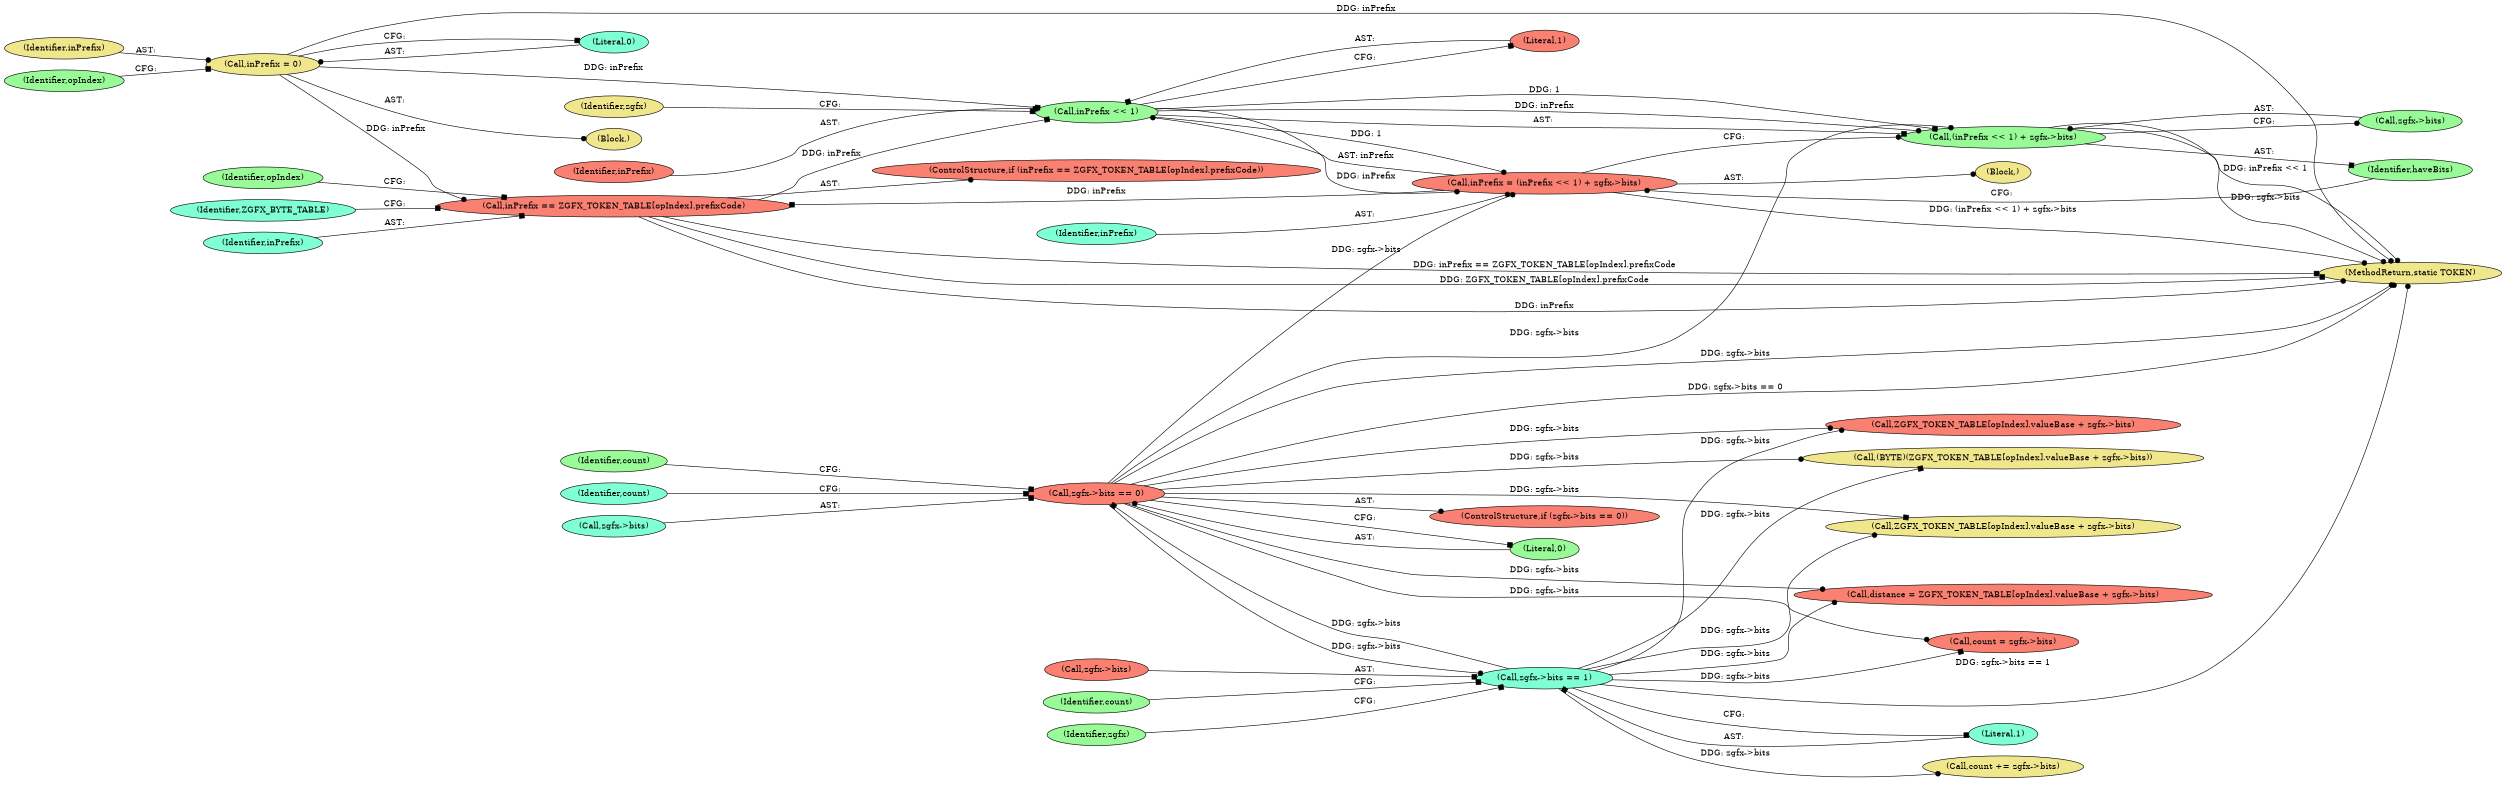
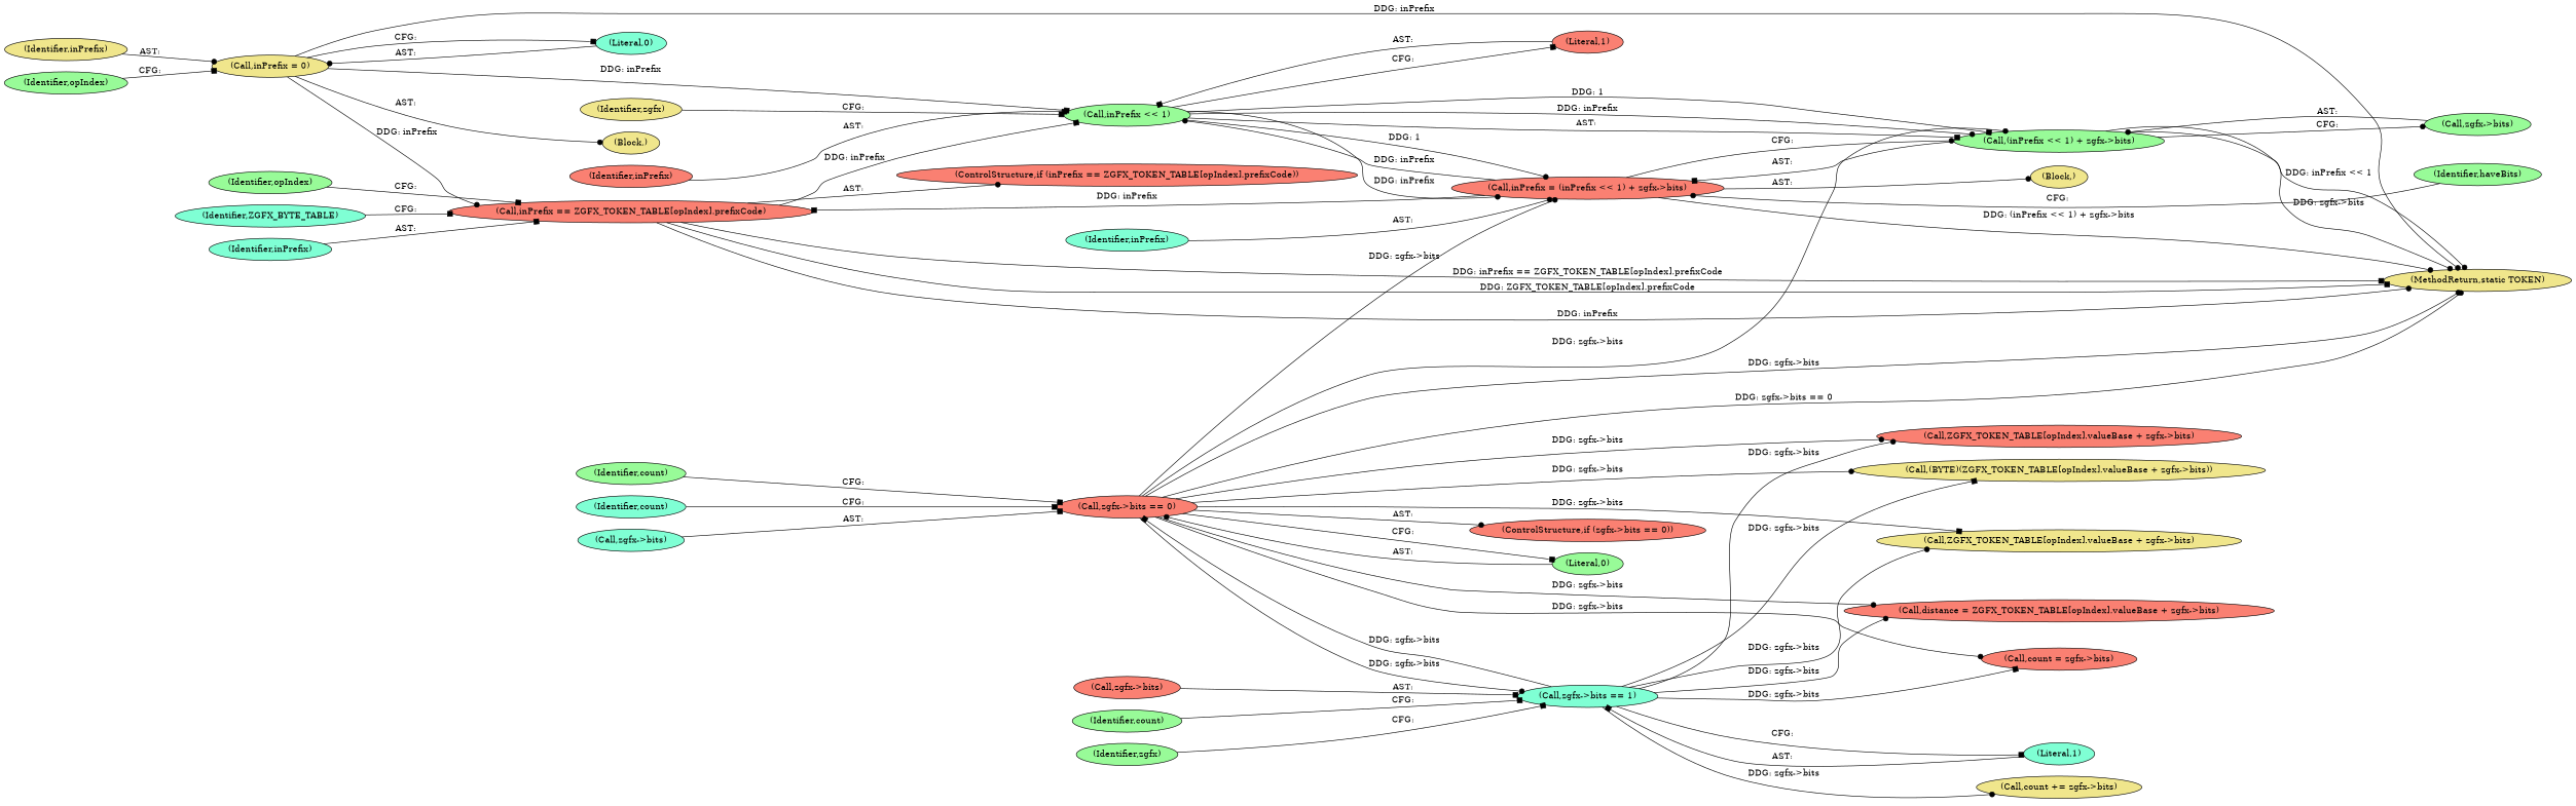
  digraph {
    rankdir=LR
    node [fillcolor=salmon style=filled]
    edge [arrowhead=dot]
    n1 [label="(Call,inPrefix == ZGFX_TOKEN_TABLE[opIndex].prefixCode)"]
    n2 [fillcolor=palegreen label="(Call,inPrefix << 1)"]
    n3 [label="(ControlStructure,if (inPrefix == ZGFX_TOKEN_TABLE[opIndex].prefixCode))"]
    n4 [fillcolor=khaki label="(MethodReturn,static TOKEN)"]
    n5 [label="(Call,inPrefix = (inPrefix << 1) + zgfx->bits)"]
    n6 [fillcolor=palegreen label="(Call,(inPrefix << 1) + zgfx->bits)"]
    n7 [label="(Literal,1)"]
    n8 [fillcolor=khaki label="(Call,inPrefix = 0)"]
    n9 [fillcolor=aquamarine label="(Literal,0)"]
    n10 [fillcolor=khaki label="(Block,)"]
    n11 [fillcolor=khaki label="(Block,)"]
    n12 [fillcolor=palegreen label="(Call,zgfx->bits)"]
    n13 [label="(Call,zgfx->bits == 0)"]
    n14 [fillcolor=aquamarine label="(Call,zgfx->bits == 1)"]
    n15 [label="(ControlStructure,if (zgfx->bits == 0))"]
    n16 [label="(Call,distance = ZGFX_TOKEN_TABLE[opIndex].valueBase + zgfx->bits)"]
    n17 [fillcolor=khaki label="(Call,(BYTE)(ZGFX_TOKEN_TABLE[opIndex].valueBase + zgfx->bits))"]
    n18 [label="(Call,ZGFX_TOKEN_TABLE[opIndex].valueBase + zgfx->bits)"]
    n19 [fillcolor=khaki label="(Call,ZGFX_TOKEN_TABLE[opIndex].valueBase + zgfx->bits)"]
    n20 [label="(Call,count = zgfx->bits)"]
    n21 [fillcolor=palegreen label="(Literal,0)"]
    n22 [fillcolor=khaki label="(Call,count += zgfx->bits)"]
    n23 [fillcolor=aquamarine label="(Literal,1)"]
    n24 [label="(Call,zgfx->bits)"]
    n25 [fillcolor=palegreen label="(Identifier,count)"]
    n26 [fillcolor=khaki label="(Identifier,inPrefix)"]
    n27 [fillcolor=palegreen label="(Identifier,count)"]
    n28 [fillcolor=aquamarine label="(Identifier,ZGFX_BYTE_TABLE)"]
    n29 [fillcolor=aquamarine label="(Identifier,count)"]
    n30 [fillcolor=khaki label="(Identifier,zgfx)"]
    n31 [fillcolor=palegreen label="(Identifier,opIndex)"]
    n32 [fillcolor=palegreen label="(Identifier,zgfx)"]
    n33 [fillcolor=aquamarine label="(Identifier,inPrefix)"]
    n34 [fillcolor=aquamarine label="(Identifier,inPrefix)"]
    n35 [fillcolor=aquamarine label="(Call,zgfx->bits)"]
    n36 [fillcolor=palegreen label="(Identifier,haveBits)"]
    n37 [label="(Identifier,inPrefix)"]
    n38 [fillcolor=palegreen label="(Identifier,opIndex)"]
    n1 -> n2 [arrowhead=box label="DDG: inPrefix"]
    n1 -> n3 [label="AST: "]
    n1 -> n4 [arrowhead=box label="DDG: inPrefix == ZGFX_TOKEN_TABLE[opIndex].prefixCode"]
    n1 -> n4 [arrowhead=box label="DDG: ZGFX_TOKEN_TABLE[opIndex].prefixCode"]
    n1 -> n4 [label="DDG: inPrefix"]
    n2 -> n5 [label="DDG: inPrefix"]
    n2 -> n5 [label="DDG: 1"]
    n2 -> n6 [arrowhead=box label="AST: "]
    n2 -> n6 [label="DDG: inPrefix"]
    n2 -> n6 [arrowhead=box label="DDG: 1"]
    n2 -> n7 [arrowhead=box label="CFG: "]
    n5 -> n1 [arrowhead=box label="DDG: inPrefix"]
-   n5 -> n2 [label="AST: inPrefix"]
+   n5 -> n2 [label="DDG: inPrefix"]
    n5 -> n4 [label="DDG: (inPrefix << 1) + zgfx->bits"]
    n5 -> n6 [label="CFG: "]
    n5 -> n11 [label="AST: "]
    n6 -> n4 [label="DDG: zgfx->bits"]
    n6 -> n4 [label="DDG: inPrefix << 1"]
-   n6 -> n36 [arrowhead=box label="AST: "]
+   n6 -> n5 [arrowhead=box label="AST: "]
    n6 -> n12 [label="CFG: "]
    n7 -> n2 [arrowhead=box label="AST: "]
    n8 -> n1 [label="DDG: inPrefix"]
    n8 -> n2 [arrowhead=box label="DDG: inPrefix"]
    n8 -> n4 [label="DDG: inPrefix"]
    n8 -> n9 [arrowhead=box label="CFG: "]
    n8 -> n10 [label="AST: "]
    n9 -> n8 [label="AST: "]
    n12 -> n6 [label="AST: "]
    n13 -> n4 [label="DDG: zgfx->bits"]
    n13 -> n4 [label="DDG: zgfx->bits == 0"]
    n13 -> n5 [label="DDG: zgfx->bits"]
    n13 -> n6 [label="DDG: zgfx->bits"]
    n13 -> n14 [label="DDG: zgfx->bits"]
    n13 -> n15 [label="AST: "]
    n13 -> n16 [label="DDG: zgfx->bits"]
    n13 -> n17 [label="DDG: zgfx->bits"]
    n13 -> n18 [label="DDG: zgfx->bits"]
    n13 -> n19 [arrowhead=box label="DDG: zgfx->bits"]
    n13 -> n20 [label="DDG: zgfx->bits"]
    n13 -> n21 [arrowhead=box label="CFG: "]
-   n14 -> n4 [label="DDG: zgfx->bits == 1"]
    n14 -> n13 [arrowhead=box label="DDG: zgfx->bits"]
    n14 -> n16 [label="DDG: zgfx->bits"]
    n14 -> n17 [arrowhead=box label="DDG: zgfx->bits"]
    n14 -> n18 [label="DDG: zgfx->bits"]
    n14 -> n19 [label="DDG: zgfx->bits"]
    n14 -> n20 [arrowhead=box label="DDG: zgfx->bits"]
    n14 -> n22 [label="DDG: zgfx->bits"]
    n14 -> n23 [arrowhead=box label="CFG: "]
    n21 -> n13 [label="AST: "]
    n23 -> n14 [arrowhead=box label="AST: "]
    n24 -> n14 [arrowhead=box label="AST: "]
    n25 -> n13 [arrowhead=box label="CFG: "]
    n26 -> n8 [label="AST: "]
    n27 -> n14 [arrowhead=box label="CFG: "]
    n28 -> n1 [arrowhead=box label="CFG: "]
    n29 -> n13 [arrowhead=box label="CFG: "]
    n30 -> n2 [arrowhead=box label="CFG: "]
    n31 -> n8 [arrowhead=box label="CFG: "]
    n32 -> n14 [arrowhead=box label="CFG: "]
    n33 -> n1 [arrowhead=box label="AST: "]
    n34 -> n5 [label="AST: "]
    n35 -> n13 [arrowhead=box label="AST: "]
    n36 -> n5 [label="CFG: "]
    n37 -> n2 [arrowhead=box label="AST: "]
    n38 -> n1 [arrowhead=box label="CFG: "]
  }
